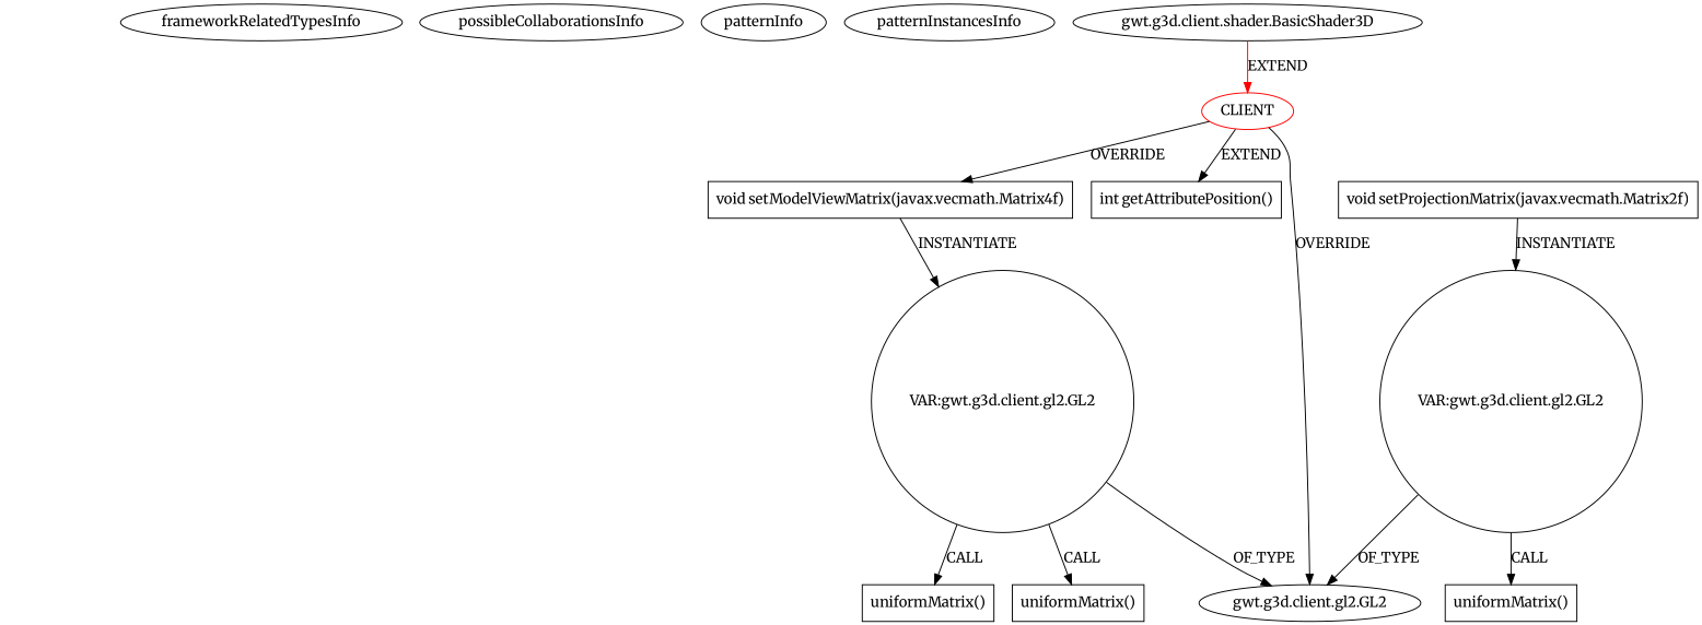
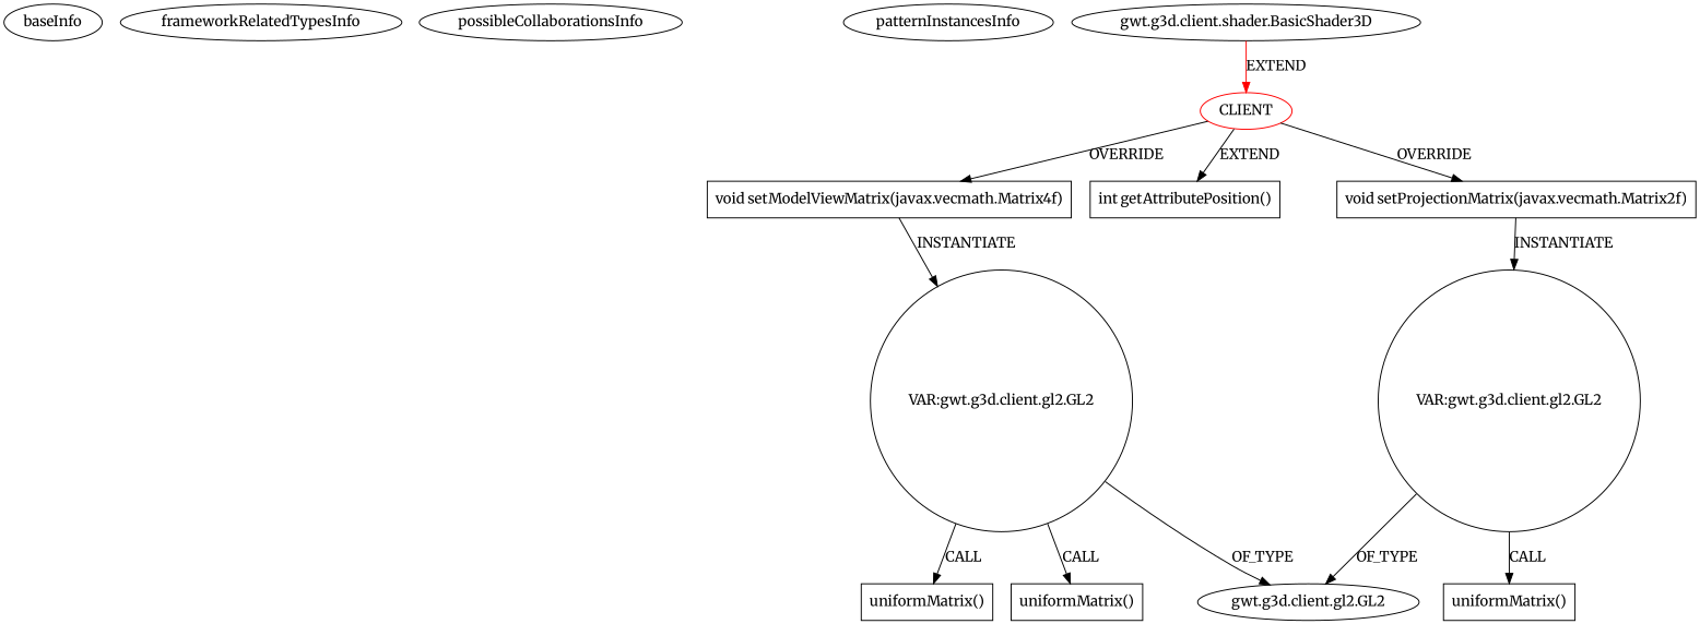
  digraph {
    fontname=Merriweather
    node [fontname=Merriweather isFrameworkType=false]
    edge [fontname=Merriweather]
+   baseInfo [category=pattern graphId=1671 isAnonymous=false possibleRelation=false isFrameworkType=""]
    frameworkRelatedTypesInfo [0="gwt.g3d.client.shader.BasicShader3D" isFrameworkType=""]
    possibleCollaborationsInfo [isFrameworkType=""]
-   patternInfo [frequency=2.0 patternRootClient=0 isFrameworkType=""]
    patternInstancesInfo [0="pkamenarsky-ocean~/pkamenarsky-ocean/ocean-master/src/com/eleven/client/gl/WaterShader.java~WaterShader~4302" 1="pkamenarsky-ocean~/pkamenarsky-ocean/ocean-master/src/com/eleven/client/gl/SkyboxShader.java~SkyboxShader~4304" isFrameworkType=""]
    n6 [label="gwt.g3d.client.shader.BasicShader3D" vertexType=FRAMEWORK_CLASS_TYPE]
    n7 [color=red label=CLIENT vertexType=ROOT_CLIENT_CLASS_DECLARATION]
    n8 [label="void setModelViewMatrix(javax.vecmath.Matrix4f)" shape=box vertexType=OVERRIDING_METHOD_DECLARATION]
    n9 [label="int getAttributePosition()" shape=box vertexType=OVERRIDING_METHOD_DECLARATION]
    n10 [label="void setProjectionMatrix(javax.vecmath.Matrix2f)" shape=box vertexType=OVERRIDING_METHOD_DECLARATION]
    n11 [label="VAR:gwt.g3d.client.gl2.GL2" shape=circle vertexType=VARIABLE_EXPRESION]
    n12 [label="VAR:gwt.g3d.client.gl2.GL2" shape=circle vertexType=VARIABLE_EXPRESION]
    n13 [label="uniformMatrix()" shape=box vertexType=INSIDE_CALL]
    n14 [label="uniformMatrix()" shape=box vertexType=INSIDE_CALL]
    n15 [label="gwt.g3d.client.gl2.GL2" vertexType=FRAMEWORK_INTERFACE_TYPE]
    n16 [label="uniformMatrix()" shape=box vertexType=INSIDE_CALL]
    n6 -> n7 [color=red label=EXTEND]
    n7 -> n8 [label=OVERRIDE]
    n7 -> n9 [label=EXTEND]
-   n7 -> n15 [label=OVERRIDE]
+   n7 -> n10 [label=OVERRIDE]
    n8 -> n11 [label=INSTANTIATE]
    n10 -> n12 [label=INSTANTIATE]
    n11 -> n13 [label=CALL]
    n11 -> n14 [label=CALL]
    n11 -> n15 [label=OF_TYPE]
    n12 -> n15 [label=OF_TYPE]
    n12 -> n16 [label=CALL]
  }
